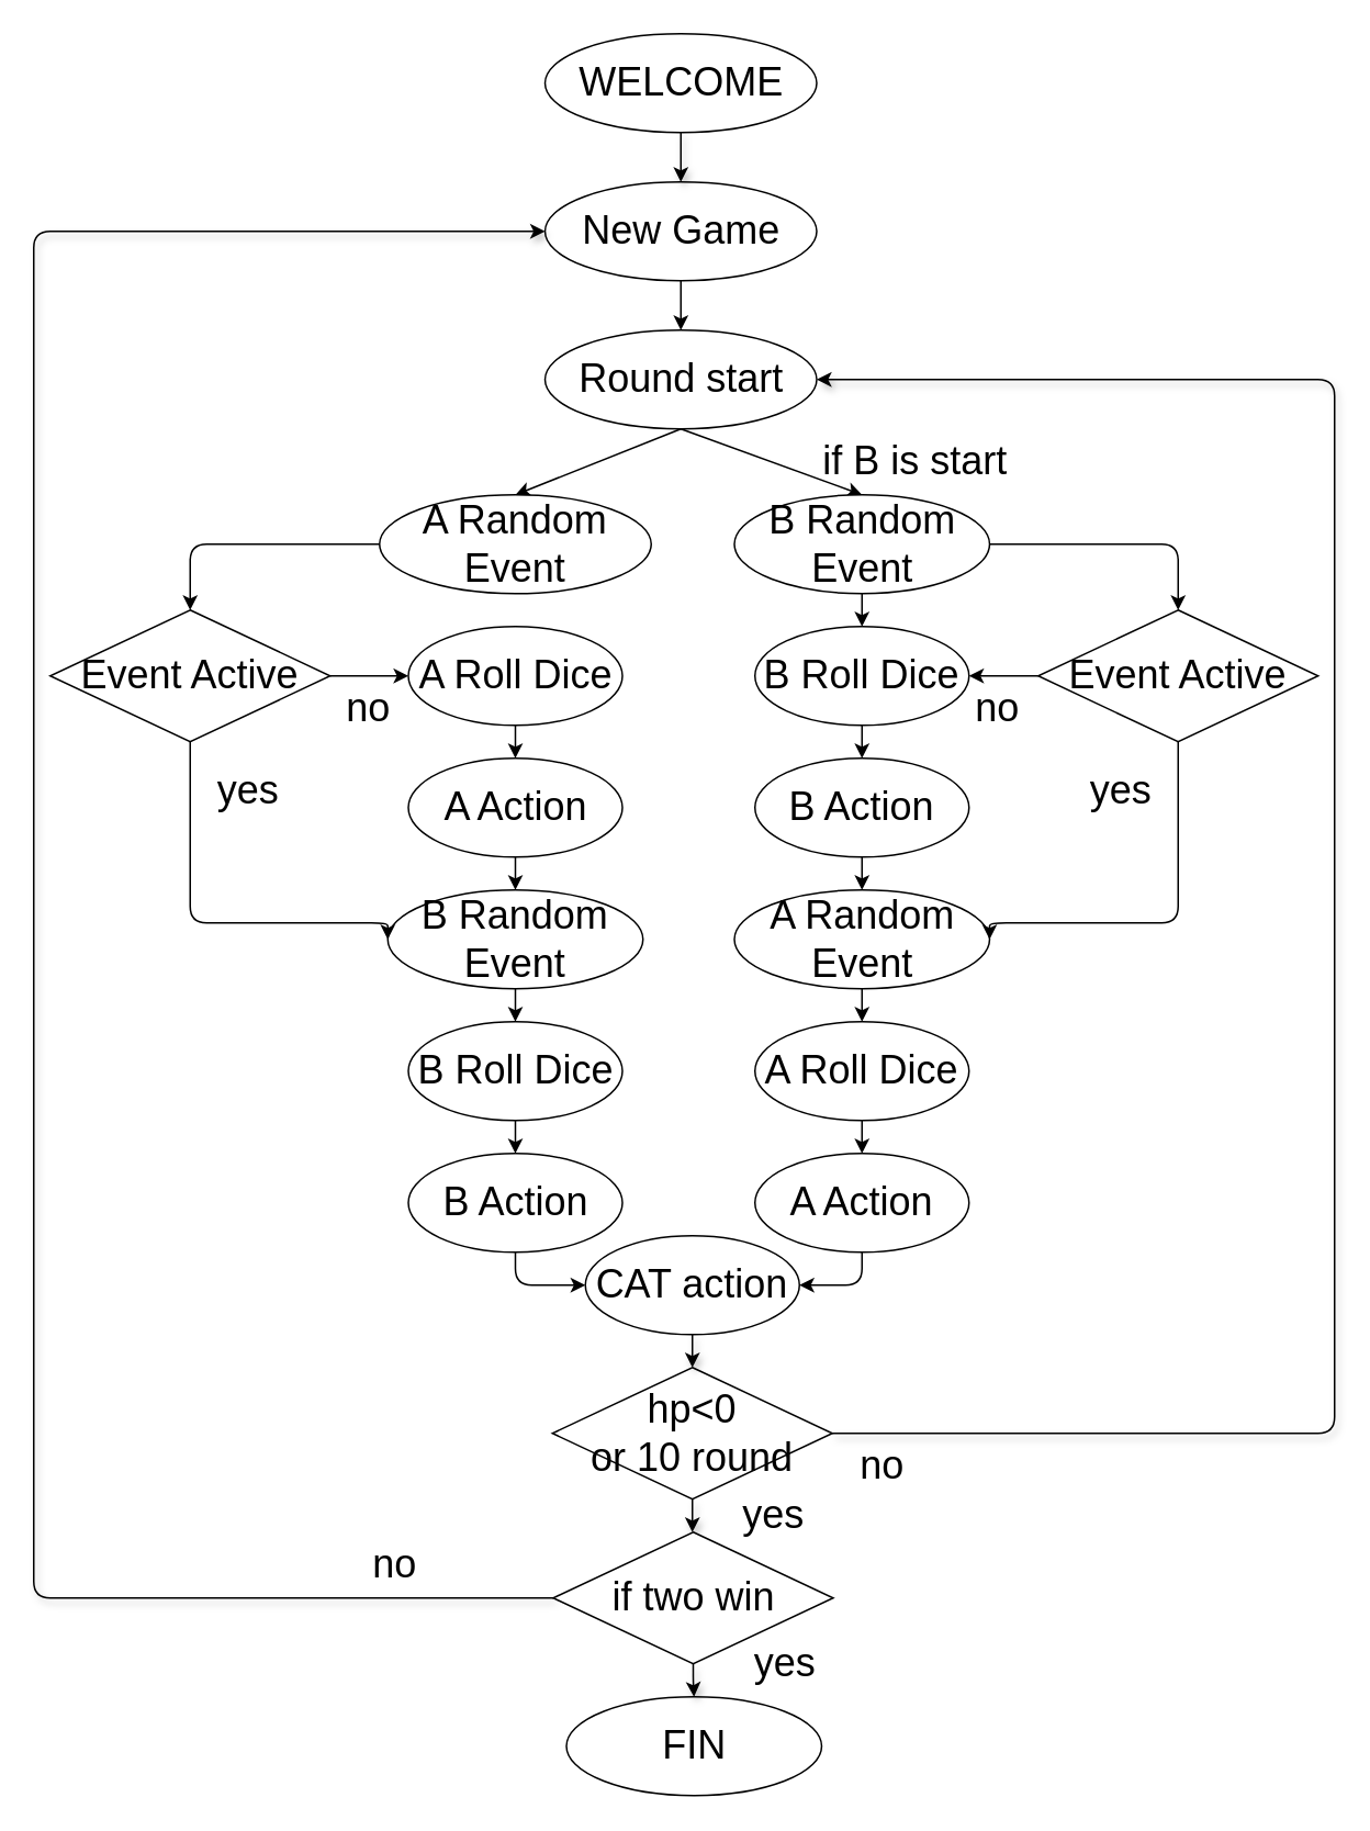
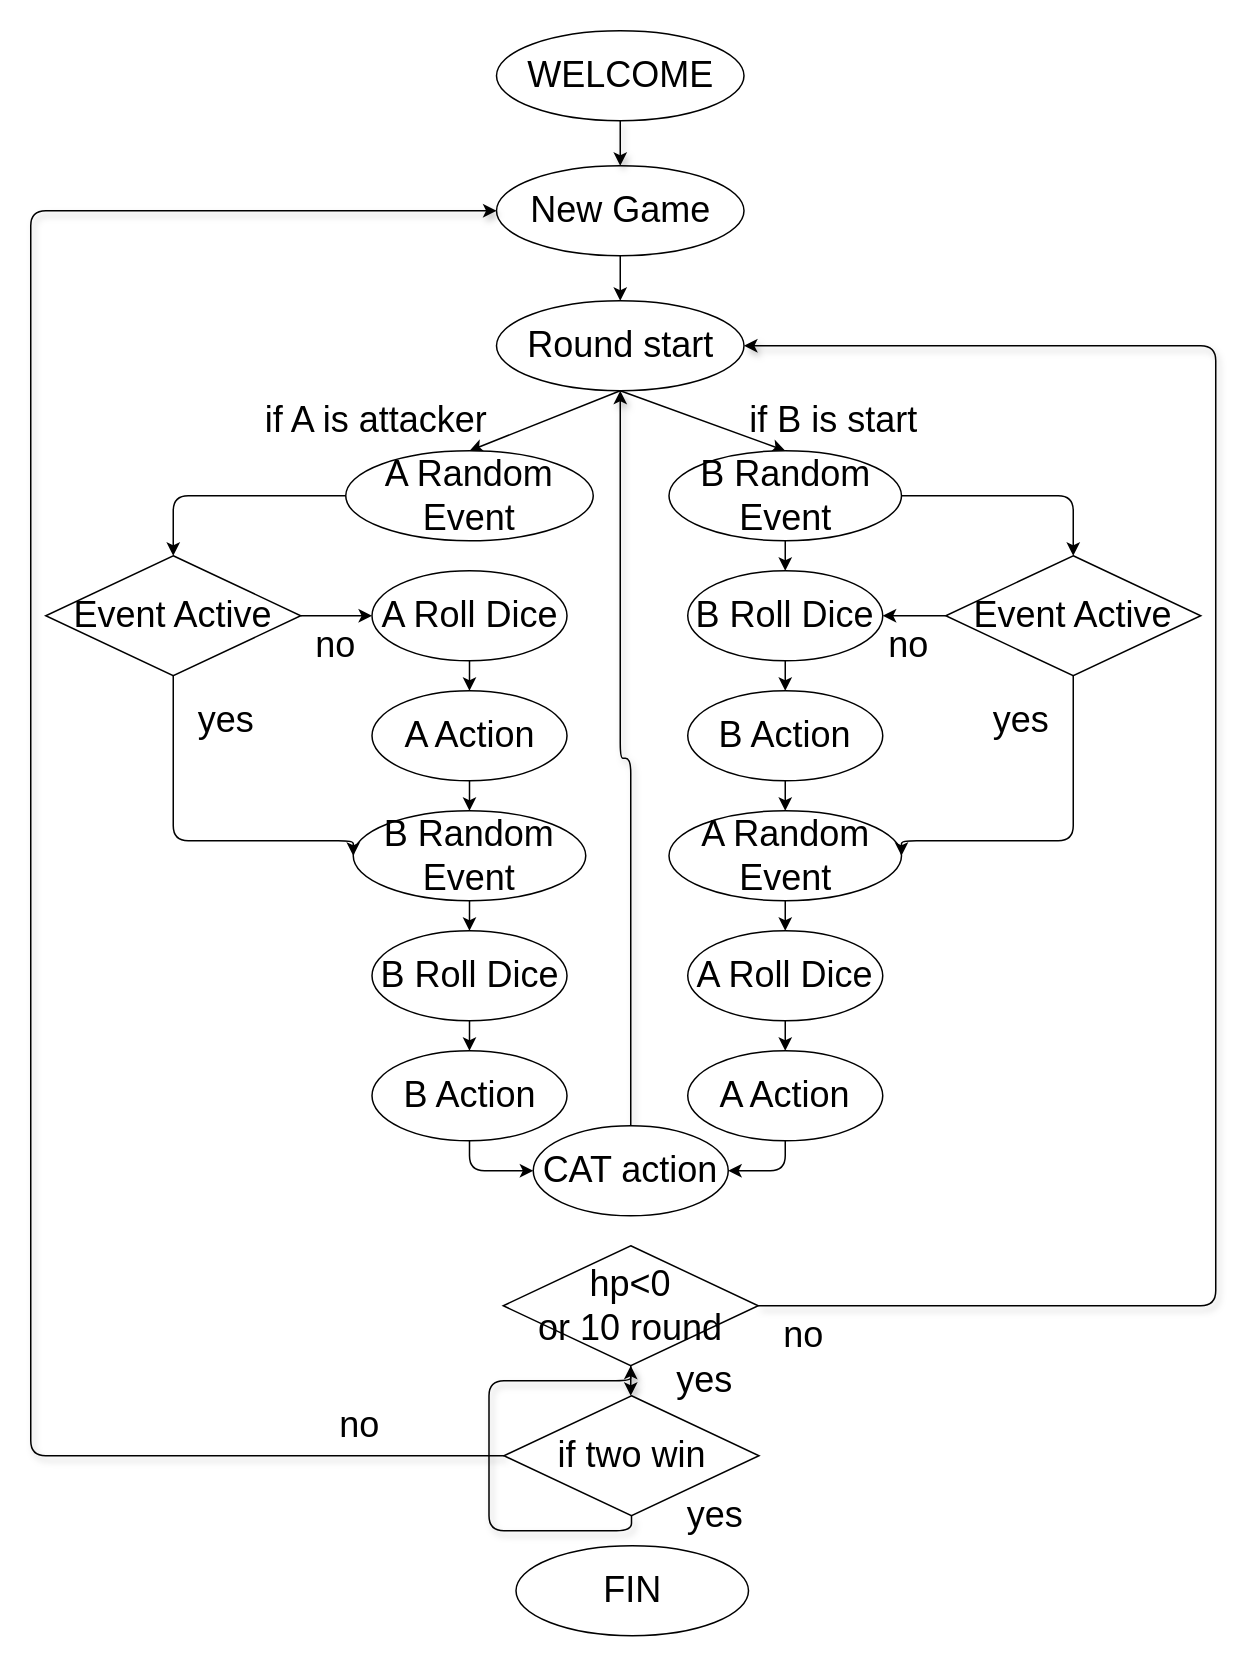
  <mxCell id="0" />
  <mxCell id="1" parent="0" />
  <mxCell id="2" style="edgeStyle=none;html=1;entryX=0.5;entryY=0;entryDx=0;entryDy=0;fontSize=24;exitX=0.5;exitY=1;exitDx=0;exitDy=0;" parent="1" source="28" target="7" edge="1"><mxGeometry relative="1" as="geometry"><mxPoint x="400" y="250" as="sourcePoint" /></mxGeometry></mxCell>
  <mxCell id="3" style="edgeStyle=none;html=1;entryX=0.5;entryY=0;entryDx=0;entryDy=0;fontSize=24;exitX=0.5;exitY=1;exitDx=0;exitDy=0;" parent="1" source="28" target="10" edge="1"><mxGeometry relative="1" as="geometry"><mxPoint x="400" y="250" as="sourcePoint" /></mxGeometry></mxCell>
  <mxCell id="4" style="edgeStyle=none;html=1;exitX=0.5;exitY=1;exitDx=0;exitDy=0;" edge="1" parent="1" source="5" target="28"><mxGeometry relative="1" as="geometry" /></mxCell>
  <mxCell id="5" value="&lt;font style=&quot;font-size: 24px;&quot;&gt;New Game&lt;/font&gt;" style="ellipse;whiteSpace=wrap;html=1;" parent="1" vertex="1"><mxGeometry x="330.5" y="110" width="165" height="60" as="geometry" /></mxCell>
  <mxCell id="6" style="edgeStyle=orthogonalEdgeStyle;html=1;entryX=0.5;entryY=0;entryDx=0;entryDy=0;" edge="1" parent="1" source="7" target="51"><mxGeometry relative="1" as="geometry"><mxPoint x="140" y="330" as="targetPoint" /></mxGeometry></mxCell>
  <mxCell id="7" value="&lt;font style=&quot;font-size: 24px;&quot;&gt;A Random Event&lt;/font&gt;" style="ellipse;whiteSpace=wrap;html=1;" parent="1" vertex="1"><mxGeometry x="230" y="300" width="165" height="60" as="geometry" /></mxCell>
  <mxCell id="8" style="edgeStyle=none;html=1;entryX=0.5;entryY=0;entryDx=0;entryDy=0;" edge="1" parent="1" source="10" target="42"><mxGeometry relative="1" as="geometry" /></mxCell>
  <mxCell id="9" style="edgeStyle=orthogonalEdgeStyle;html=1;exitX=1;exitY=0.5;exitDx=0;exitDy=0;entryX=0.5;entryY=0;entryDx=0;entryDy=0;" edge="1" parent="1" source="10" target="56"><mxGeometry relative="1" as="geometry" /></mxCell>
  <mxCell id="10" value="&lt;font style=&quot;font-size: 24px;&quot;&gt;B Random Event&lt;/font&gt;" style="ellipse;whiteSpace=wrap;html=1;" parent="1" vertex="1"><mxGeometry x="445.5" y="300" width="155" height="60" as="geometry" /></mxCell>
  <mxCell id="11" style="edgeStyle=orthogonalEdgeStyle;html=1;entryX=0;entryY=0.5;entryDx=0;entryDy=0;" edge="1" parent="1" source="12" target="36"><mxGeometry relative="1" as="geometry" /></mxCell>
  <mxCell id="12" value="&lt;font style=&quot;font-size: 24px;&quot;&gt;B Action&lt;/font&gt;" style="ellipse;whiteSpace=wrap;html=1;" parent="1" vertex="1"><mxGeometry x="247.5" y="700" width="130" height="60" as="geometry" /></mxCell>
  <mxCell id="13" style="edgeStyle=orthogonalEdgeStyle;html=1;exitX=1;exitY=0.5;exitDx=0;exitDy=0;entryX=1;entryY=0.5;entryDx=0;entryDy=0;shadow=1;fontSize=24;" parent="1" source="15" target="28" edge="1"><mxGeometry relative="1" as="geometry"><Array as="points"><mxPoint x="810" y="870" /><mxPoint x="810" y="230" /></Array></mxGeometry></mxCell>
  <mxCell id="14" style="edgeStyle=orthogonalEdgeStyle;html=1;exitX=0.5;exitY=1;exitDx=0;exitDy=0;entryX=0.5;entryY=0;entryDx=0;entryDy=0;shadow=1;fontSize=24;" parent="1" source="15" edge="1"><mxGeometry relative="1" as="geometry"><mxPoint x="420" y="930" as="targetPoint" /></mxGeometry></mxCell>
  <mxCell id="15" value="hp&amp;lt;0&lt;br&gt;or 10 round" style="rhombus;whiteSpace=wrap;html=1;fontSize=24;" parent="1" vertex="1"><mxGeometry x="335" y="830" width="170" height="80" as="geometry" /></mxCell>
  <mxCell id="16" style="edgeStyle=orthogonalEdgeStyle;html=1;entryX=0;entryY=0.5;entryDx=0;entryDy=0;shadow=1;fontSize=24;exitX=0;exitY=0.5;exitDx=0;exitDy=0;" parent="1" source="24" target="5" edge="1"><mxGeometry relative="1" as="geometry"><mxPoint x="340.5" y="570" as="sourcePoint" /><Array as="points"><mxPoint x="20" y="970" /><mxPoint x="20" y="140" /></Array></mxGeometry></mxCell>
  <mxCell id="17" value="yes" style="text;html=1;align=center;verticalAlign=middle;resizable=0;points=[];autosize=1;strokeColor=none;fillColor=none;fontSize=24;" parent="1" vertex="1"><mxGeometry x="438.5" y="900" width="60" height="40" as="geometry" /></mxCell>
+ <mxCell id="18" value="if A is attacker" style="text;html=1;align=center;verticalAlign=middle;resizable=0;points=[];autosize=1;strokeColor=none;fillColor=none;fontSize=24;" parent="1" vertex="1"><mxGeometry x="165" y="260" width="170" height="40" as="geometry" /></mxCell>
  <mxCell id="19" value="no" style="text;html=1;align=center;verticalAlign=middle;resizable=0;points=[];autosize=1;strokeColor=none;fillColor=none;fontSize=24;" parent="1" vertex="1"><mxGeometry x="510" y="870" width="50" height="40" as="geometry" /></mxCell>
  <mxCell id="20" style="edgeStyle=orthogonalEdgeStyle;html=1;entryX=0.5;entryY=0;entryDx=0;entryDy=0;shadow=1;fontSize=24;" parent="1" source="21" target="5" edge="1"><mxGeometry relative="1" as="geometry" /></mxCell>
  <mxCell id="21" value="&lt;font style=&quot;font-size: 24px;&quot;&gt;WELCOME&lt;/font&gt;" style="ellipse;whiteSpace=wrap;html=1;" parent="1" vertex="1"><mxGeometry x="330.5" y="20" width="165" height="60" as="geometry" /></mxCell>
  <mxCell id="22" value="&lt;font style=&quot;font-size: 24px;&quot;&gt;FIN&lt;br&gt;&lt;/font&gt;" style="ellipse;whiteSpace=wrap;html=1;" parent="1" vertex="1"><mxGeometry x="343.5" y="1030" width="155" height="60" as="geometry" /></mxCell>
- <mxCell id="23" style="edgeStyle=orthogonalEdgeStyle;html=1;exitX=0.5;exitY=1;exitDx=0;exitDy=0;entryX=0.5;entryY=0;entryDx=0;entryDy=0;shadow=1;fontSize=24;" parent="1" source="24" target="22" edge="1"><mxGeometry relative="1" as="geometry" /></mxCell>
+ <mxCell id="23" style="edgeStyle=orthogonalEdgeStyle;html=1;exitX=0.5;exitY=1;exitDx=0;exitDy=0;shadow=1;fontSize=24;" parent="1" source="24" target="15" edge="1"><mxGeometry relative="1" as="geometry" /></mxCell>
  <mxCell id="24" value="if two win" style="rhombus;whiteSpace=wrap;html=1;fontSize=24;" parent="1" vertex="1"><mxGeometry x="335.5" y="930" width="170" height="80" as="geometry" /></mxCell>
- <mxCell id="25" style="edgeStyle=orthogonalEdgeStyle;html=1;shadow=1;fontSize=24;startArrow=none;" parent="1" source="36" target="15" edge="1"><mxGeometry relative="1" as="geometry"><mxPoint x="420" y="770" as="sourcePoint" /></mxGeometry></mxCell>
+ <mxCell id="25" style="edgeStyle=orthogonalEdgeStyle;html=1;shadow=1;fontSize=24;startArrow=none;" parent="1" source="36" target="28" edge="1"><mxGeometry relative="1" as="geometry"><mxPoint x="420" y="770" as="sourcePoint" /></mxGeometry></mxCell>
  <mxCell id="26" value="yes" style="text;html=1;align=center;verticalAlign=middle;resizable=0;points=[];autosize=1;strokeColor=none;fillColor=none;fontSize=24;" parent="1" vertex="1"><mxGeometry x="445.5" y="990" width="60" height="40" as="geometry" /></mxCell>
  <mxCell id="27" value="no" style="text;html=1;align=center;verticalAlign=middle;resizable=0;points=[];autosize=1;strokeColor=none;fillColor=none;fontSize=24;" parent="1" vertex="1"><mxGeometry x="213.5" y="930" width="50" height="40" as="geometry" /></mxCell>
  <mxCell id="28" value="&lt;span style=&quot;font-size: 24px;&quot;&gt;Round start&lt;/span&gt;" style="ellipse;whiteSpace=wrap;html=1;" vertex="1" parent="1"><mxGeometry x="330.5" y="200" width="165" height="60" as="geometry" /></mxCell>
  <mxCell id="29" value="if B is start" style="text;html=1;align=center;verticalAlign=middle;resizable=0;points=[];autosize=1;strokeColor=none;fillColor=none;fontSize=24;" vertex="1" parent="1"><mxGeometry x="470" y="260" width="170" height="40" as="geometry" /></mxCell>
  <mxCell id="30" style="edgeStyle=none;html=1;exitX=0.5;exitY=1;exitDx=0;exitDy=0;entryX=0.5;entryY=0;entryDx=0;entryDy=0;" edge="1" parent="1" source="31" target="33"><mxGeometry relative="1" as="geometry" /></mxCell>
  <mxCell id="31" value="&lt;font style=&quot;font-size: 24px;&quot;&gt;A Roll Dice&lt;/font&gt;" style="ellipse;whiteSpace=wrap;html=1;" vertex="1" parent="1"><mxGeometry x="247.5" y="380" width="130" height="60" as="geometry" /></mxCell>
  <mxCell id="32" style="edgeStyle=none;html=1;entryX=0.5;entryY=0;entryDx=0;entryDy=0;" edge="1" parent="1" source="33" target="35"><mxGeometry relative="1" as="geometry" /></mxCell>
  <mxCell id="33" value="&lt;font style=&quot;font-size: 24px;&quot;&gt;A Action&lt;/font&gt;" style="ellipse;whiteSpace=wrap;html=1;" vertex="1" parent="1"><mxGeometry x="247.5" y="460" width="130" height="60" as="geometry" /></mxCell>
  <mxCell id="34" style="edgeStyle=none;html=1;" edge="1" parent="1" source="35" target="38"><mxGeometry relative="1" as="geometry" /></mxCell>
  <mxCell id="35" value="&lt;font style=&quot;font-size: 24px;&quot;&gt;B Random Event&lt;/font&gt;" style="ellipse;whiteSpace=wrap;html=1;" vertex="1" parent="1"><mxGeometry x="235" y="540" width="155" height="60" as="geometry" /></mxCell>
  <mxCell id="36" value="CAT action" style="ellipse;whiteSpace=wrap;html=1;fontSize=24;" parent="1" vertex="1"><mxGeometry x="355" y="750" width="130" height="60" as="geometry" /></mxCell>
  <mxCell id="37" style="edgeStyle=none;html=1;entryX=0.5;entryY=0;entryDx=0;entryDy=0;" edge="1" parent="1" source="38" target="12"><mxGeometry relative="1" as="geometry" /></mxCell>
  <mxCell id="38" value="&lt;font style=&quot;font-size: 24px;&quot;&gt;B Roll Dice&lt;/font&gt;" style="ellipse;whiteSpace=wrap;html=1;" vertex="1" parent="1"><mxGeometry x="247.5" y="620" width="130" height="60" as="geometry" /></mxCell>
  <mxCell id="39" style="edgeStyle=orthogonalEdgeStyle;html=1;entryX=1;entryY=0.5;entryDx=0;entryDy=0;" edge="1" parent="1" source="40" target="36"><mxGeometry relative="1" as="geometry" /></mxCell>
  <mxCell id="40" value="&lt;font style=&quot;font-size: 24px;&quot;&gt;A Action&lt;/font&gt;" style="ellipse;whiteSpace=wrap;html=1;" vertex="1" parent="1"><mxGeometry x="458" y="700" width="130" height="60" as="geometry" /></mxCell>
  <mxCell id="41" style="edgeStyle=none;html=1;exitX=0.5;exitY=1;exitDx=0;exitDy=0;entryX=0.5;entryY=0;entryDx=0;entryDy=0;" edge="1" parent="1" source="42" target="44"><mxGeometry relative="1" as="geometry" /></mxCell>
  <mxCell id="42" value="&lt;font style=&quot;font-size: 24px;&quot;&gt;B Roll Dice&lt;/font&gt;" style="ellipse;whiteSpace=wrap;html=1;" vertex="1" parent="1"><mxGeometry x="458" y="380" width="130" height="60" as="geometry" /></mxCell>
  <mxCell id="43" style="edgeStyle=orthogonalEdgeStyle;html=1;entryX=0.5;entryY=0;entryDx=0;entryDy=0;" edge="1" parent="1" source="44" target="48"><mxGeometry relative="1" as="geometry" /></mxCell>
  <mxCell id="44" value="&lt;font style=&quot;font-size: 24px;&quot;&gt;B Action&lt;/font&gt;" style="ellipse;whiteSpace=wrap;html=1;" vertex="1" parent="1"><mxGeometry x="458" y="460" width="130" height="60" as="geometry" /></mxCell>
  <mxCell id="45" style="edgeStyle=none;html=1;entryX=0.5;entryY=0;entryDx=0;entryDy=0;" edge="1" parent="1" source="46" target="40"><mxGeometry relative="1" as="geometry" /></mxCell>
  <mxCell id="46" value="&lt;font style=&quot;font-size: 24px;&quot;&gt;A Roll Dice&lt;/font&gt;" style="ellipse;whiteSpace=wrap;html=1;" vertex="1" parent="1"><mxGeometry x="458" y="620" width="130" height="60" as="geometry" /></mxCell>
  <mxCell id="47" style="edgeStyle=orthogonalEdgeStyle;html=1;" edge="1" parent="1" source="48" target="46"><mxGeometry relative="1" as="geometry" /></mxCell>
  <mxCell id="48" value="&lt;font style=&quot;font-size: 24px;&quot;&gt;A Random Event&lt;/font&gt;" style="ellipse;whiteSpace=wrap;html=1;" vertex="1" parent="1"><mxGeometry x="445.5" y="540" width="155" height="60" as="geometry" /></mxCell>
  <mxCell id="49" style="edgeStyle=orthogonalEdgeStyle;html=1;entryX=0;entryY=0.5;entryDx=0;entryDy=0;" edge="1" parent="1" source="51" target="35"><mxGeometry relative="1" as="geometry"><Array as="points"><mxPoint x="115" y="560" /><mxPoint x="235" y="560" /></Array></mxGeometry></mxCell>
  <mxCell id="50" style="edgeStyle=orthogonalEdgeStyle;html=1;entryX=0;entryY=0.5;entryDx=0;entryDy=0;" edge="1" parent="1" source="51" target="31"><mxGeometry relative="1" as="geometry" /></mxCell>
  <mxCell id="51" value="Event Active" style="rhombus;whiteSpace=wrap;html=1;fontSize=24;" vertex="1" parent="1"><mxGeometry x="30" y="370" width="170" height="80" as="geometry" /></mxCell>
  <mxCell id="52" value="no" style="text;html=1;align=center;verticalAlign=middle;resizable=0;points=[];autosize=1;strokeColor=none;fillColor=none;fontSize=24;" vertex="1" parent="1"><mxGeometry x="197.5" y="410" width="50" height="40" as="geometry" /></mxCell>
  <mxCell id="53" value="yes" style="text;html=1;align=center;verticalAlign=middle;resizable=0;points=[];autosize=1;strokeColor=none;fillColor=none;fontSize=24;" vertex="1" parent="1"><mxGeometry x="120" y="460" width="60" height="40" as="geometry" /></mxCell>
  <mxCell id="54" style="edgeStyle=orthogonalEdgeStyle;html=1;exitX=0;exitY=0.5;exitDx=0;exitDy=0;entryX=1;entryY=0.5;entryDx=0;entryDy=0;" edge="1" parent="1" source="56" target="42"><mxGeometry relative="1" as="geometry" /></mxCell>
  <mxCell id="55" style="edgeStyle=orthogonalEdgeStyle;html=1;entryX=1;entryY=0.5;entryDx=0;entryDy=0;" edge="1" parent="1" source="56" target="48"><mxGeometry relative="1" as="geometry"><Array as="points"><mxPoint x="715" y="560" /><mxPoint x="600" y="560" /></Array></mxGeometry></mxCell>
  <mxCell id="56" value="Event Active" style="rhombus;whiteSpace=wrap;html=1;fontSize=24;" vertex="1" parent="1"><mxGeometry x="630" y="370" width="170" height="80" as="geometry" /></mxCell>
  <mxCell id="57" value="yes" style="text;html=1;align=center;verticalAlign=middle;resizable=0;points=[];autosize=1;strokeColor=none;fillColor=none;fontSize=24;" vertex="1" parent="1"><mxGeometry x="650" y="460" width="60" height="40" as="geometry" /></mxCell>
  <mxCell id="58" value="no" style="text;html=1;align=center;verticalAlign=middle;resizable=0;points=[];autosize=1;strokeColor=none;fillColor=none;fontSize=24;" vertex="1" parent="1"><mxGeometry x="580" y="410" width="50" height="40" as="geometry" /></mxCell>
